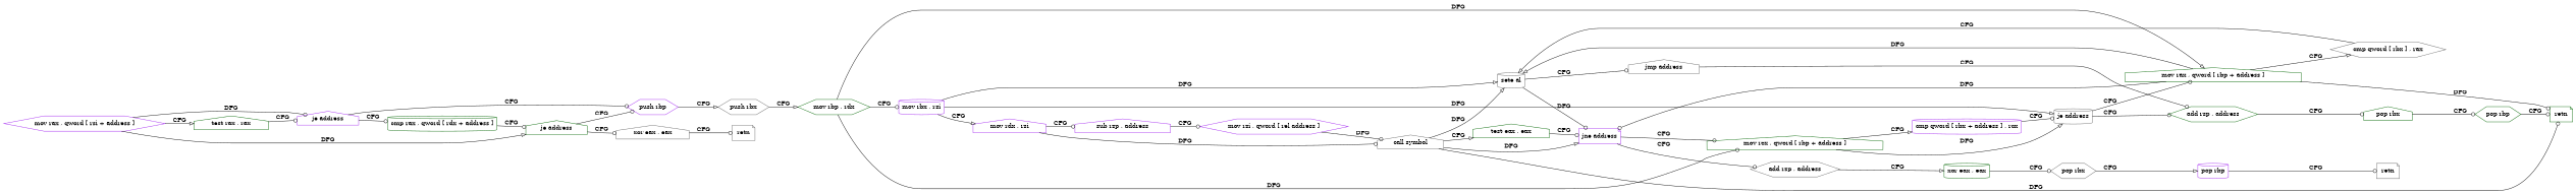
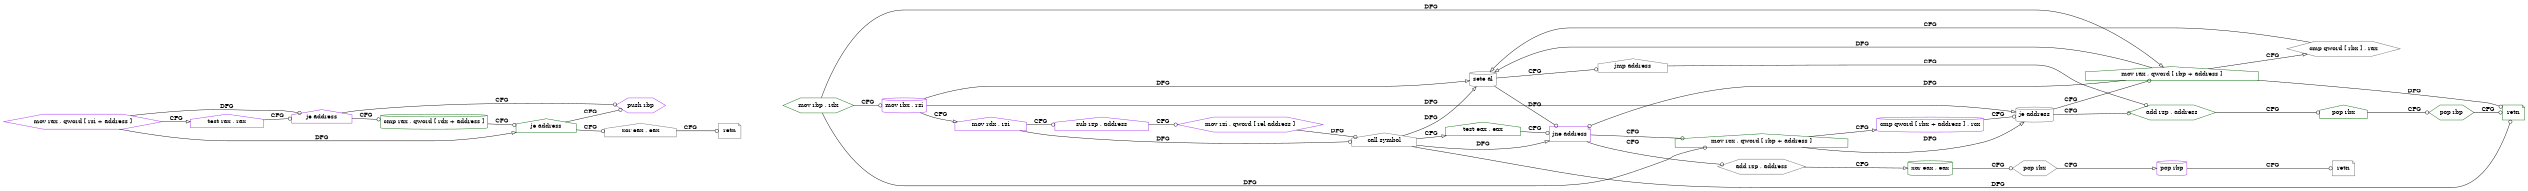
  digraph {
    rankdir=LR
    node [color=darkgreen shape=house]
    edge [arrowhead=odot]
    n1 [color=purple label="mov rax , qword [ rsi + address ]" shape=hexagon]
-   n2 [label="test rax , rax"]
+   n2 [color=purple label="test rax , rax"]
    n3 [color=purple label="je address"]
    n4 [label="je address"]
    n5 [color=purple label="push rbp" shape=hexagon]
    n6 [label="cmp rax , qword [ rdx + address ]" shape=cylinder]
    n7 [color=gray40 label="xor eax , eax"]
-   n8 [color=gray40 label="push rbx" shape=hexagon]
    n9 [label="mov rbp , rdx" shape=hexagon]
    n10 [color=purple label="mov rbx , rsi" shape=cylinder]
    n11 [label="mov rcx , qword [ rbp + address ]"]
    n12 [label="mov rax , qword [ rbp + address ]"]
    n13 [color=purple label="mov rdx , rsi"]
    n14 [color=gray40 label="je address" shape=cylinder]
    n15 [color=gray40 label="sete al" shape=cylinder]
    n16 [color=purple label="cmp qword [ rbx + address ] , rcx" shape=cylinder]
    n17 [color=purple label="jne address" shape=note]
    n18 [label=retn shape=note]
    n19 [color=gray40 label="cmp qword [ rbx ] , rax" shape=hexagon]
    n20 [color=purple label="sub rsp , address"]
    n21 [color=gray40 label="call symbol"]
    n22 [label="add rsp , address" shape=hexagon]
    n23 [color=gray40 label="jmp address"]
    n24 [color=purple label="mov rsi , qword [ rel address ]" shape=hexagon]
    n25 [label="test eax , eax"]
    n26 [color=gray40 label="add rsp , address" shape=hexagon]
    n27 [label="xor eax , eax" shape=cylinder]
    n28 [color=gray40 label="pop rbx" shape=hexagon]
    n29 [color=gray40 label=retn shape=note]
    n30 [color=purple label="pop rbp" shape=cylinder]
    n31 [color=gray40 label=retn shape=note]
    n32 [label="pop rbx"]
    n33 [label="pop rbp" shape=hexagon]
    n1 -> n2 [arrowhead=onormal label=CFG]
    n1 -> n3 [label=DFG]
    n1 -> n4 [arrowhead=onormal label=DFG]
    n2 -> n3 [label=CFG]
    n3 -> n5 [label=CFG]
    n3 -> n6 [label=CFG]
    n4 -> n5 [label=CFG]
    n4 -> n7 [label=CFG]
-   n5 -> n8 [arrowhead=onormal label=CFG]
    n6 -> n4 [label=CFG]
    n7 -> n29 [label=CFG]
-   n8 -> n9 [arrowhead=onormal label=CFG]
    n9 -> n10 [label=CFG]
    n9 -> n11 [label=DFG]
    n9 -> n12 [arrowhead=onormal label=DFG]
    n10 -> n13 [arrowhead=onormal label=CFG]
    n10 -> n14 [arrowhead=onormal label=DFG]
    n10 -> n15 [arrowhead=onormal label=DFG]
    n11 -> n14 [arrowhead=onormal label=DFG]
    n11 -> n16 [arrowhead=onormal label=CFG]
    n12 -> n15 [arrowhead=onormal label=DFG]
    n12 -> n17 [label=DFG]
    n12 -> n18 [label=DFG]
    n12 -> n19 [arrowhead=onormal label=CFG]
    n13 -> n20 [label=CFG]
    n13 -> n21 [label=DFG]
    n14 -> n12 [label=CFG]
    n14 -> n22 [label=CFG]
    n15 -> n17 [label=DFG]
    n15 -> n23 [label=CFG]
    n16 -> n14 [label=CFG]
    n17 -> n11 [label=CFG]
    n17 -> n26 [label=CFG]
    n19 -> n15 [arrowhead=onormal label=CFG]
    n20 -> n24 [label=CFG]
    n21 -> n15 [arrowhead=onormal label=DFG]
    n21 -> n17 [arrowhead=onormal label=DFG]
    n21 -> n18 [label=DFG]
    n21 -> n25 [arrowhead=onormal label=CFG]
    n22 -> n32 [label=CFG]
    n23 -> n22 [label=CFG]
    n24 -> n21 [label=DFG]
    n25 -> n17 [label=CFG]
    n26 -> n27 [arrowhead=onormal label=CFG]
    n27 -> n28 [label=CFG]
    n28 -> n30 [arrowhead=onormal label=CFG]
    n30 -> n31 [label=CFG]
    n32 -> n33 [label=CFG]
    n33 -> n18 [label=CFG]
  }
